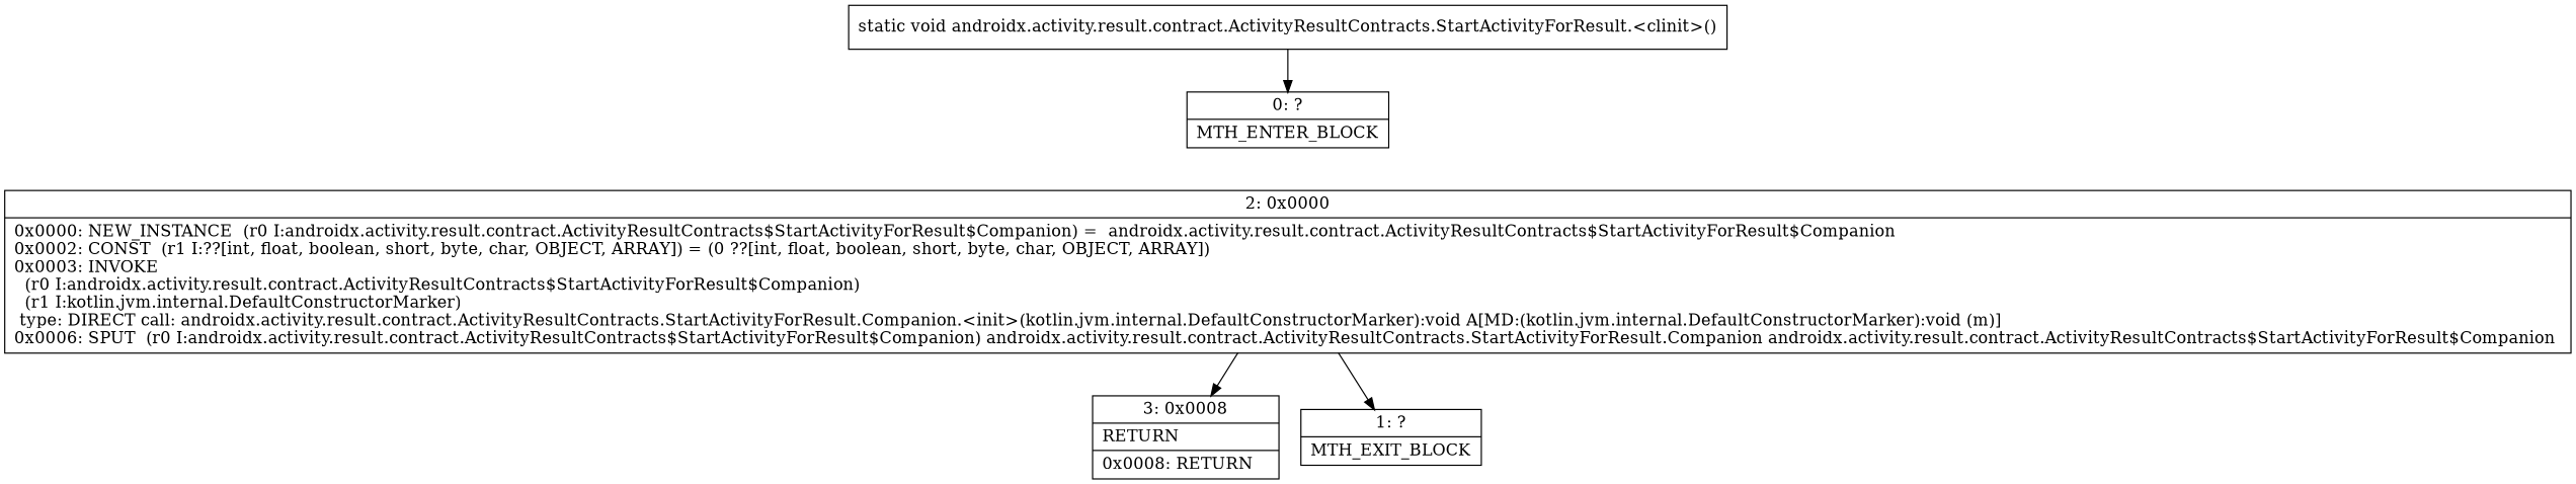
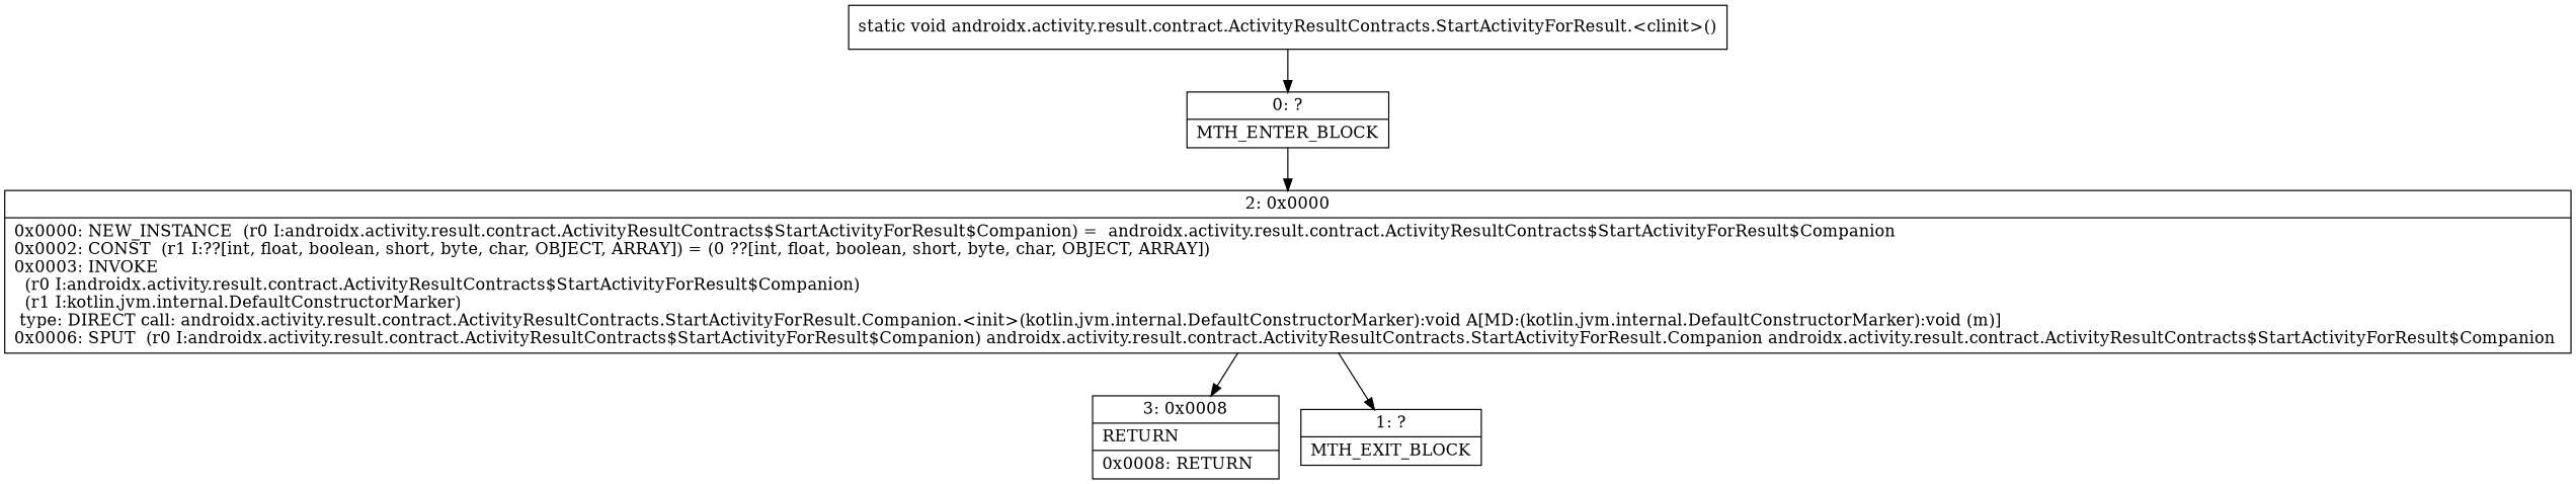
  digraph {
    node [shape=record]
    n1 [label="{0\:\ ?|MTH_ENTER_BLOCK\l}"]
    n2 [label="{2\:\ 0x0000|0x0000: NEW_INSTANCE  (r0 I:androidx.activity.result.contract.ActivityResultContracts$StartActivityForResult$Companion) =  androidx.activity.result.contract.ActivityResultContracts$StartActivityForResult$Companion \l0x0002: CONST  (r1 I:??[int, float, boolean, short, byte, char, OBJECT, ARRAY]) = (0 ??[int, float, boolean, short, byte, char, OBJECT, ARRAY]) \l0x0003: INVOKE  \l  (r0 I:androidx.activity.result.contract.ActivityResultContracts$StartActivityForResult$Companion)\l  (r1 I:kotlin.jvm.internal.DefaultConstructorMarker)\l type: DIRECT call: androidx.activity.result.contract.ActivityResultContracts.StartActivityForResult.Companion.\<init\>(kotlin.jvm.internal.DefaultConstructorMarker):void A[MD:(kotlin.jvm.internal.DefaultConstructorMarker):void (m)]\l0x0006: SPUT  (r0 I:androidx.activity.result.contract.ActivityResultContracts$StartActivityForResult$Companion) androidx.activity.result.contract.ActivityResultContracts.StartActivityForResult.Companion androidx.activity.result.contract.ActivityResultContracts$StartActivityForResult$Companion \l}"]
    n3 [label="{3\:\ 0x0008|RETURN\l|0x0008: RETURN   \l}"]
    n4 [label="{1\:\ ?|MTH_EXIT_BLOCK\l}"]
    n5 [label="{static void androidx.activity.result.contract.ActivityResultContracts.StartActivityForResult.\<clinit\>() }"]
+   n1 -> n2
    n2 -> n3
    n2 -> n4
    n5 -> n1
  }
